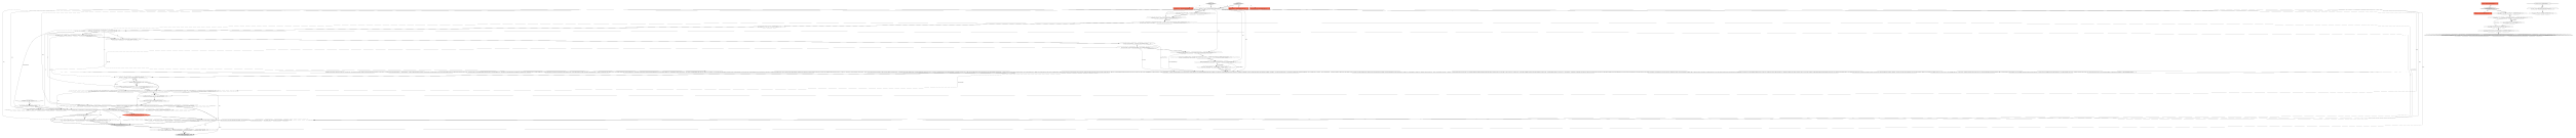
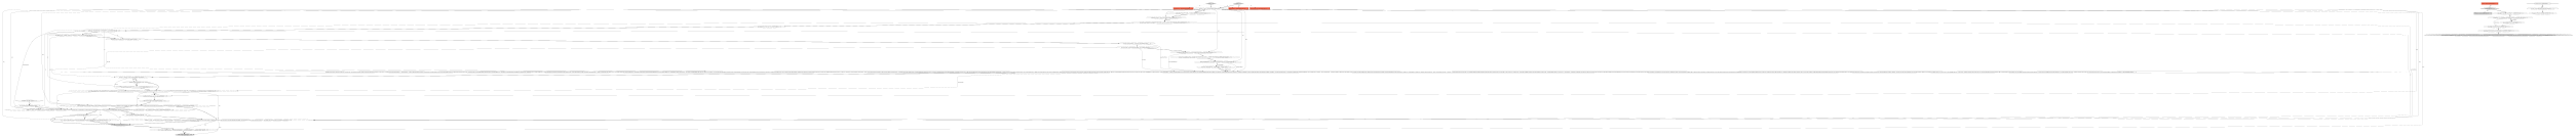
  digraph {
    fontname="Liberation Sans"
    node [fillcolor=white fontname="Liberation Sans" shape=ellipse style=filled]
    edge [fontname="Liberation Sans" style=bold]
    n1 [fillcolor=tomato label="final QueryPlus<T> queryPlus@@@2@@@['1', '0', '0']" shape=box]
    n2 [label="throw new RE(\"Query(%s( url(%s( timed out.\",query.getId(),url)@@@195@@@['1', '1', '0']"]
    n3 [label="future = httpClient.go(new Request(HttpMethod.POST,new URL(url)).setContent(objectMapper.writeValueAsBytes(QueryContexts.withTimeout(query,timeLeft))).setHeader(HttpHeaders.Names.CONTENT_TYPE,isSmile? SmileMediaTypes.APPLICATION_JACKSON_SMILE: MediaType.APPLICATION_JSON),responseHandler,Duration.millis(timeLeft))@@@197@@@['1', '1', '0']"]
    n4 [label="Sequence<T> retVal = new BaseSequence<>(new BaseSequence.IteratorMaker<T,JsonParserIterator<T>>(){@Override public JsonParserIterator<T> make(){return new JsonParserIterator<T>(queryResultType,future,url,query,host,toolChest.decorateObjectMapper(objectMapper,query),null)}@Override public void cleanup(JsonParserIterator<T> iterFromMake){CloseQuietly.close(iterFromMake)}})@@@216@@@['1', '1', '0']"]
    n5 [label="Sequence<T> retVal = new BaseSequence<>(new BaseSequence.IteratorMaker<T,JsonParserIterator<T>>(){@Override public JsonParserIterator<T> make(){return new JsonParserIterator<T>(queryResultType,future,url,query,host,toolChest.decorateObjectMapper(objectMapper,query),null)}@Override public void cleanup(JsonParserIterator<T> iterFromMake){CloseQuietly.close(iterFromMake)}})@@@224@@@['1', '0', '0']"]
    n6 [label="queryWatcher.registerQuery(query,future)@@@198@@@['1', '1', '0']"]
    n7 [label="Futures.addCallback(future,new FutureCallback<InputStream>(){@Override public void onSuccess(InputStream result){openConnections.getAndDecrement()}@Override public void onFailure(Throwable t){openConnections.getAndDecrement()if (future.isCancelled()) {cancelQuery(query,cancelUrl)}}},Execs.directExecutor())@@@200@@@['1', '1', '0']"]
    n8 [label="final boolean usingBackpressure = maxQueuedBytes > 0@@@17@@@['1', '1', '0']"]
    n9 [label="final HttpResponseHandler<InputStream,InputStream> responseHandler = new HttpResponseHandler<InputStream,InputStream>(){private QueryMetrics<? super Query<T>> acquireResponseMetrics(){if (queryMetrics == null) {queryMetrics = toolChest.makeMetrics(query)queryMetrics.server(host)}return queryMetrics}private boolean enqueue(ChannelBuffer buffer,long chunkNum){final InputStreamHolder holder = InputStreamHolder.fromChannelBuffer(buffer,chunkNum)final long currentQueuedByteCount = queuedByteCount.addAndGet(holder.getLength())queue.put(holder)return !usingBackpressure || currentQueuedByteCount < maxQueuedBytes}private InputStream dequeue(){final InputStreamHolder holder = queue.poll(checkQueryTimeout(),TimeUnit.MILLISECONDS)if (holder == null) {throw new RE(\"Query(%s( url(%s( timed out.\",query.getId(),url)}final long currentQueuedByteCount = queuedByteCount.addAndGet(-holder.getLength())if (usingBackpressure && currentQueuedByteCount < maxQueuedBytes) {long backPressureTime = Preconditions.checkNotNull(trafficCopRef.get(),\"No TrafficCop, how can this be?\").resume(holder.getChunkNum())channelSuspendedTime.addAndGet(backPressureTime)}return holder.getStream()}@Override public ClientResponse<InputStream> handleResponse(HttpResponse response,TrafficCop trafficCop){trafficCopRef.set(trafficCop)checkQueryTimeout()checkTotalBytesLimit(response.getContent().readableBytes())log.debug(\"Initial response from url(%s( for queryId(%s(\",url,query.getId())responseStartTimeNs = System.nanoTime()acquireResponseMetrics().reportNodeTimeToFirstByte(responseStartTimeNs - requestStartTimeNs).emit(emitter)final boolean continueReadingtry {final String responseContext = response.headers().get(QueryResource.HEADER_RESPONSE_CONTEXT)if (responseContext != null) {context.merge(ResponseContext.deserialize(responseContext,objectMapper))}continueReading = enqueue(response.getContent(),0L)}catch (final IOException e) catch (InterruptedException e) totalByteCount.addAndGet(response.getContent().readableBytes())return ClientResponse.finished(new SequenceInputStream(new Enumeration<InputStream>(){@Override public boolean hasMoreElements(){if (fail.get() != null) {throw new RE(fail.get())}checkQueryTimeout()synchronized (done) {return !done.get() || !queue.isEmpty()}}@Override public InputStream nextElement(){if (fail.get() != null) {throw new RE(fail.get())}try {return dequeue()}catch (InterruptedException e) }}),continueReading)}@Override public ClientResponse<InputStream> handleChunk(ClientResponse<InputStream> clientResponse,HttpChunk chunk,long chunkNum){checkQueryTimeout()final ChannelBuffer channelBuffer = chunk.getContent()final int bytes = channelBuffer.readableBytes()checkTotalBytesLimit(bytes)boolean continueReading = trueif (bytes > 0) {try {continueReading = enqueue(channelBuffer,chunkNum)}catch (InterruptedException e) totalByteCount.addAndGet(bytes)}return ClientResponse.finished(clientResponse.getObj(),continueReading)}@Override public ClientResponse<InputStream> done(ClientResponse<InputStream> clientResponse){long stopTimeNs = System.nanoTime()long nodeTimeNs = stopTimeNs - requestStartTimeNsfinal long nodeTimeMs = TimeUnit.NANOSECONDS.toMillis(nodeTimeNs)log.debug(\"Completed queryId(%s( request to url(%s( with %,d bytes returned in %,d millis (%,f b/s(.\",query.getId(),url,totalByteCount.get(),nodeTimeMs,totalByteCount.get() / (0.001 * nodeTimeMs))QueryMetrics<? super Query<T>> responseMetrics = acquireResponseMetrics()responseMetrics.reportNodeTime(nodeTimeNs)responseMetrics.reportNodeBytes(totalByteCount.get())if (usingBackpressure) {responseMetrics.reportBackPressureTime(channelSuspendedTime.get())}responseMetrics.emit(emitter)synchronized (done) {try {queue.put(InputStreamHolder.fromChannelBuffer(ChannelBuffers.EMPTY_BUFFER,Long.MAX_VALUE))}catch (InterruptedException e) {done.set(true)}}return ClientResponse.finished(clientResponse.getObj())}@Override public void exceptionCaught(final ClientResponse<InputStream> clientResponse,final Throwable e){String msg = StringUtils.format(\"Query(%s( url(%s( failed with exception msg (%s(\",query.getId(),url,e.getMessage())setupResponseReadFailure(msg,e)}private void setupResponseReadFailure(String msg,Throwable th){fail.set(msg)queue.clear()queue.offer(InputStreamHolder.fromStream(new InputStream(){@Override public int read(){if (th != null) {throw new IOException(msg,th)}{throw new IOException(msg)}}},-1,0))}private long checkQueryTimeout(){long timeLeft = timeoutAt - System.currentTimeMillis()if (timeLeft <= 0) {String msg = StringUtils.format(\"Query(%s( url(%s( timed out.\",query.getId(),url)setupResponseReadFailure(msg,null)throw new RE(msg)}{return timeLeft}}private void checkTotalBytesLimit(long bytes){if (maxScatterGatherBytes < Long.MAX_VALUE && totalBytesGathered.addAndGet(bytes) > maxScatterGatherBytes) {String msg = StringUtils.format(\"Query(%s( url(%s( max scatter-gather bytes limit reached.\",query.getId(),url)setupResponseReadFailure(msg,null)throw new RE(msg)}}}@@@18@@@['1', '1', '0']"]
    n10 [label="long timeLeft = timeoutAt - System.currentTimeMillis()@@@193@@@['1', '1', '0']"]
    n11 [label="timeLeft <= 0@@@194@@@['1', '1', '0']" shape=diamond]
    n12 [fillcolor=lightgray label="run['1', '0', '0']" shape=diamond]
    n13 [label="final Query<T> query = queryPlus.getQuery()@@@3@@@['1', '1', '0']"]
    n14 [fillcolor=tomato label="final QueryPlus<T> queryPlus@@@2@@@['1', '1', '0']" shape=box]
    n15 [label="retVal = Sequences.map(retVal,toolChest.makePreComputeManipulatorFn(query,MetricManipulatorFns.deserializing()))@@@234@@@['1', '0', '0']"]
    n16 [label="final long maxScatterGatherBytes = QueryContexts.getMaxScatterGatherBytes(query)@@@14@@@['1', '1', '0']"]
    n17 [label="retVal = Sequences.map(retVal,toolChest.makePreComputeManipulatorFn(query,MetricManipulatorFns.deserializing()))@@@226@@@['0', '1', '0']"]
    n18 [label="QueryToolChest<T,Query<T>> toolChest = warehouse.getToolChest(query)@@@4@@@['1', '1', '0']"]
    n19 [label="final long maxQueuedBytes = QueryContexts.getMaxQueuedBytes(query,0)@@@16@@@['1', '1', '0']"]
    n20 [label="boolean isBySegment = QueryContexts.isBySegment(query)@@@5@@@['1', '1', '0']"]
    n21 [label="throw new RuntimeException(e)@@@214@@@['0', '1', '0']"]
-   n22 [fillcolor=tomato label="throw new RuntimeException(e)@@@222@@@['1', '0', '0']"]
+   n22 [label="throw new RuntimeException(e)@@@222@@@['1', '0', '0']"]
    n23 [fillcolor=lightgray label="return retVal@@@228@@@['1', '1', '0']"]
    n24 [label="!isBySegment@@@225@@@['0', '1', '0']" shape=diamond]
    n25 [label="{CloseQuietly.close(channelStream)}@@@13@@@['0', '0', '1']"]
    n26 [label="byteCount.addAndGet(response.getContent().readableBytes())@@@16@@@['0', '0', '1']"]
    n27 [fillcolor=lightgray label="return ClientResponse.finished(new SequenceInputStream(new Enumeration<InputStream>(){@Override public boolean hasMoreElements(){synchronized (done) {return !done.get() || !queue.isEmpty()}}@Override public InputStream nextElement(){try {return queue.take()}catch (InterruptedException e) }}))@@@17@@@['0', '0', '1']"]
    n28 [fillcolor=lightgray label="return retVal@@@236@@@['1', '0', '0']"]
-   n29 [fillcolor=tomato label="HttpResponse response@@@2@@@['0', '0', '1']" shape=box]
+   n29 [fillcolor=lightgray label="HttpResponse response@@@2@@@['0', '0', '1']" shape=box]
    n30 [label="final long requestStartTimeNs = System.nanoTime()@@@12@@@['1', '1', '0']"]
    n31 [label="final long timeoutAt = query.getContextValue(QUERY_FAIL_TIME)@@@13@@@['1', '1', '0']"]
    n32 [label="final String url = StringUtils.format(\"%s://%s/druid/v2/\",scheme,host)@@@8@@@['1', '1', '0']"]
    n33 [label="final String cancelUrl = StringUtils.format(\"%s://%s/druid/v2/%s\",scheme,host,query.getId())@@@9@@@['1', '1', '0']"]
    n34 [label="log.debug(\"Querying queryId(%s( url(%s(\",query.getId(),url)@@@11@@@['1', '1', '0']"]
    n35 [fillcolor=tomato label="TrafficCop trafficCop@@@2@@@['0', '0', '1']" shape=box]
    n36 [fillcolor=lightgray label="handleResponse['0', '0', '1']" shape=diamond]
    n37 [label="log.error(e,\"Queue appending interrupted\")@@@9@@@['0', '0', '1']"]
    n38 [label="Thread.currentThread().interrupt()@@@10@@@['0', '0', '1']"]
    n39 [label="ChannelBufferInputStream channelStream = null@@@3@@@['0', '0', '1']"]
    n40 [label="channelStream = new ChannelBufferInputStream(response.getContent())@@@5@@@['0', '0', '1']"]
    n41 [label="openConnections.getAndIncrement()@@@199@@@['1', '1', '0']"]
    n42 [label="final AtomicLong totalBytesGathered = (AtomicLong)context.get(ResponseContext.Key.QUERY_TOTAL_BYTES_GATHERED)@@@15@@@['1', '1', '0']"]
    n43 [label="final JavaType queryResultType = isBySegment? toolChest.getBySegmentResultType(): toolChest.getBaseResultType()@@@6@@@['1', '1', '0']"]
    n44 [fillcolor=lightgray label="run['0', '1', '0']" shape=diamond]
    n45 [fillcolor=tomato label="final ResponseContext context@@@2@@@['0', '1', '0']" shape=box]
    n46 [label="queue.put(channelStream)@@@6@@@['0', '0', '1']"]
    n47 [label="final ListenableFuture<InputStream> future@@@7@@@['1', '1', '0']"]
    n48 [label="IOException e@@@213@@@['0', '1', '0']" shape=diamond]
    n49 [label="InterruptedException e@@@8@@@['0', '0', '1']" shape=diamond]
    n2 -> n3
    n3 -> n4 [label=future style=solid]
    n3 -> n5 [label=future style=solid]
    n3 -> n6 [label=future style=solid]
    n3 -> n6
    n3 -> n7 [label=future style=solid]
    n4 -> n17 [label=retVal style=solid]
    n4 -> n22 [label=true style=dotted]
    n4 -> n22
    n4 -> n23 [label=retVal style=solid]
    n4 -> n24
    n5 -> n15 [label=retVal style=solid]
    n5 -> n23
    n5 -> n28 [label=retVal style=solid]
    n6 -> n41
    n7 -> n4
    n7 -> n5
    n8 -> n9 [label=usingBackpressure style=solid]
    n8 -> n9
    n9 -> n3 [label=responseHandler style=solid]
    n9 -> n10
    n10 -> n3 [label=timeLeft style=solid]
    n10 -> n11
    n10 -> n11 [label=timeLeft style=solid]
    n11 -> n2
    n11 -> n2 [label=true style=dotted]
    n11 -> n3
    n12 -> n1 [label=true style=dotted]
    n12 -> n13
    n12 -> n14 [label=true style=dotted]
    n13 -> n4 [label=query style=solid]
    n13 -> n5 [label=query style=solid]
    n13 -> n6 [label=query style=solid]
    n13 -> n7 [label=query style=solid]
    n13 -> n9 [label=query style=solid]
    n13 -> n15 [label=query style=solid]
    n13 -> n16 [label=query style=solid]
    n13 -> n17 [label=query style=solid]
    n13 -> n18 [label=query style=solid]
    n13 -> n18
    n13 -> n19 [label=query style=solid]
    n13 -> n20 [label=query style=solid]
    n15 -> n28 [label=retVal style=solid]
    n15 -> n28
    n16 -> n9 [label=maxScatterGatherBytes style=solid]
    n16 -> n42
    n17 -> n23 [label=retVal style=solid]
    n17 -> n23
    n18 -> n20
    n19 -> n8 [label=maxQueuedBytes style=solid]
    n19 -> n8
    n19 -> n9 [label=maxQueuedBytes style=solid]
    n20 -> n43 [label=isBySegment style=solid]
    n20 -> n43
    n21 -> n4
    n22 -> n5
    n23 -> n15
    n23 -> n15 [label=true style=dotted]
    n24 -> n17
    n24 -> n17 [label=true style=dotted]
    n24 -> n23
    n25 -> n26
    n26 -> n27
    n30 -> n9 [label=requestStartTimeNs style=solid]
    n30 -> n31
    n31 -> n9 [label=timeoutAt style=solid]
    n31 -> n10 [label=timeoutAt style=solid]
    n31 -> n16
    n32 -> n2 [label=url style=solid]
    n32 -> n4 [label=url style=solid]
    n32 -> n5 [label=url style=solid]
    n32 -> n9 [label=url style=solid]
    n32 -> n33
    n32 -> n34 [label=url style=solid]
    n33 -> n7 [label=cancelUrl style=solid]
    n33 -> n34
    n34 -> n30
    n35 -> n36 [label=true style=dotted]
    n36 -> n29 [label=true style=dotted]
    n36 -> n39
    n37 -> n38
    n39 -> n40
    n40 -> n25 [label=channelStream style=solid]
    n40 -> n46
    n40 -> n46 [label=channelStream style=solid]
    n41 -> n7
    n42 -> n19
    n43 -> n4 [label=queryResultType style=solid]
    n43 -> n5 [label=queryResultType style=solid]
    n43 -> n47
    n44 -> n13
    n44 -> n14 [label=true style=dotted]
    n44 -> n45 [label=url style=dotted]
    n46 -> n25 [style=solid]
    n47 -> n32
    n48 -> n21
    n48 -> n21 [label=true style=dotted]
    n49 -> n37 [label=true style=dotted]
    n49 -> n37
  }
